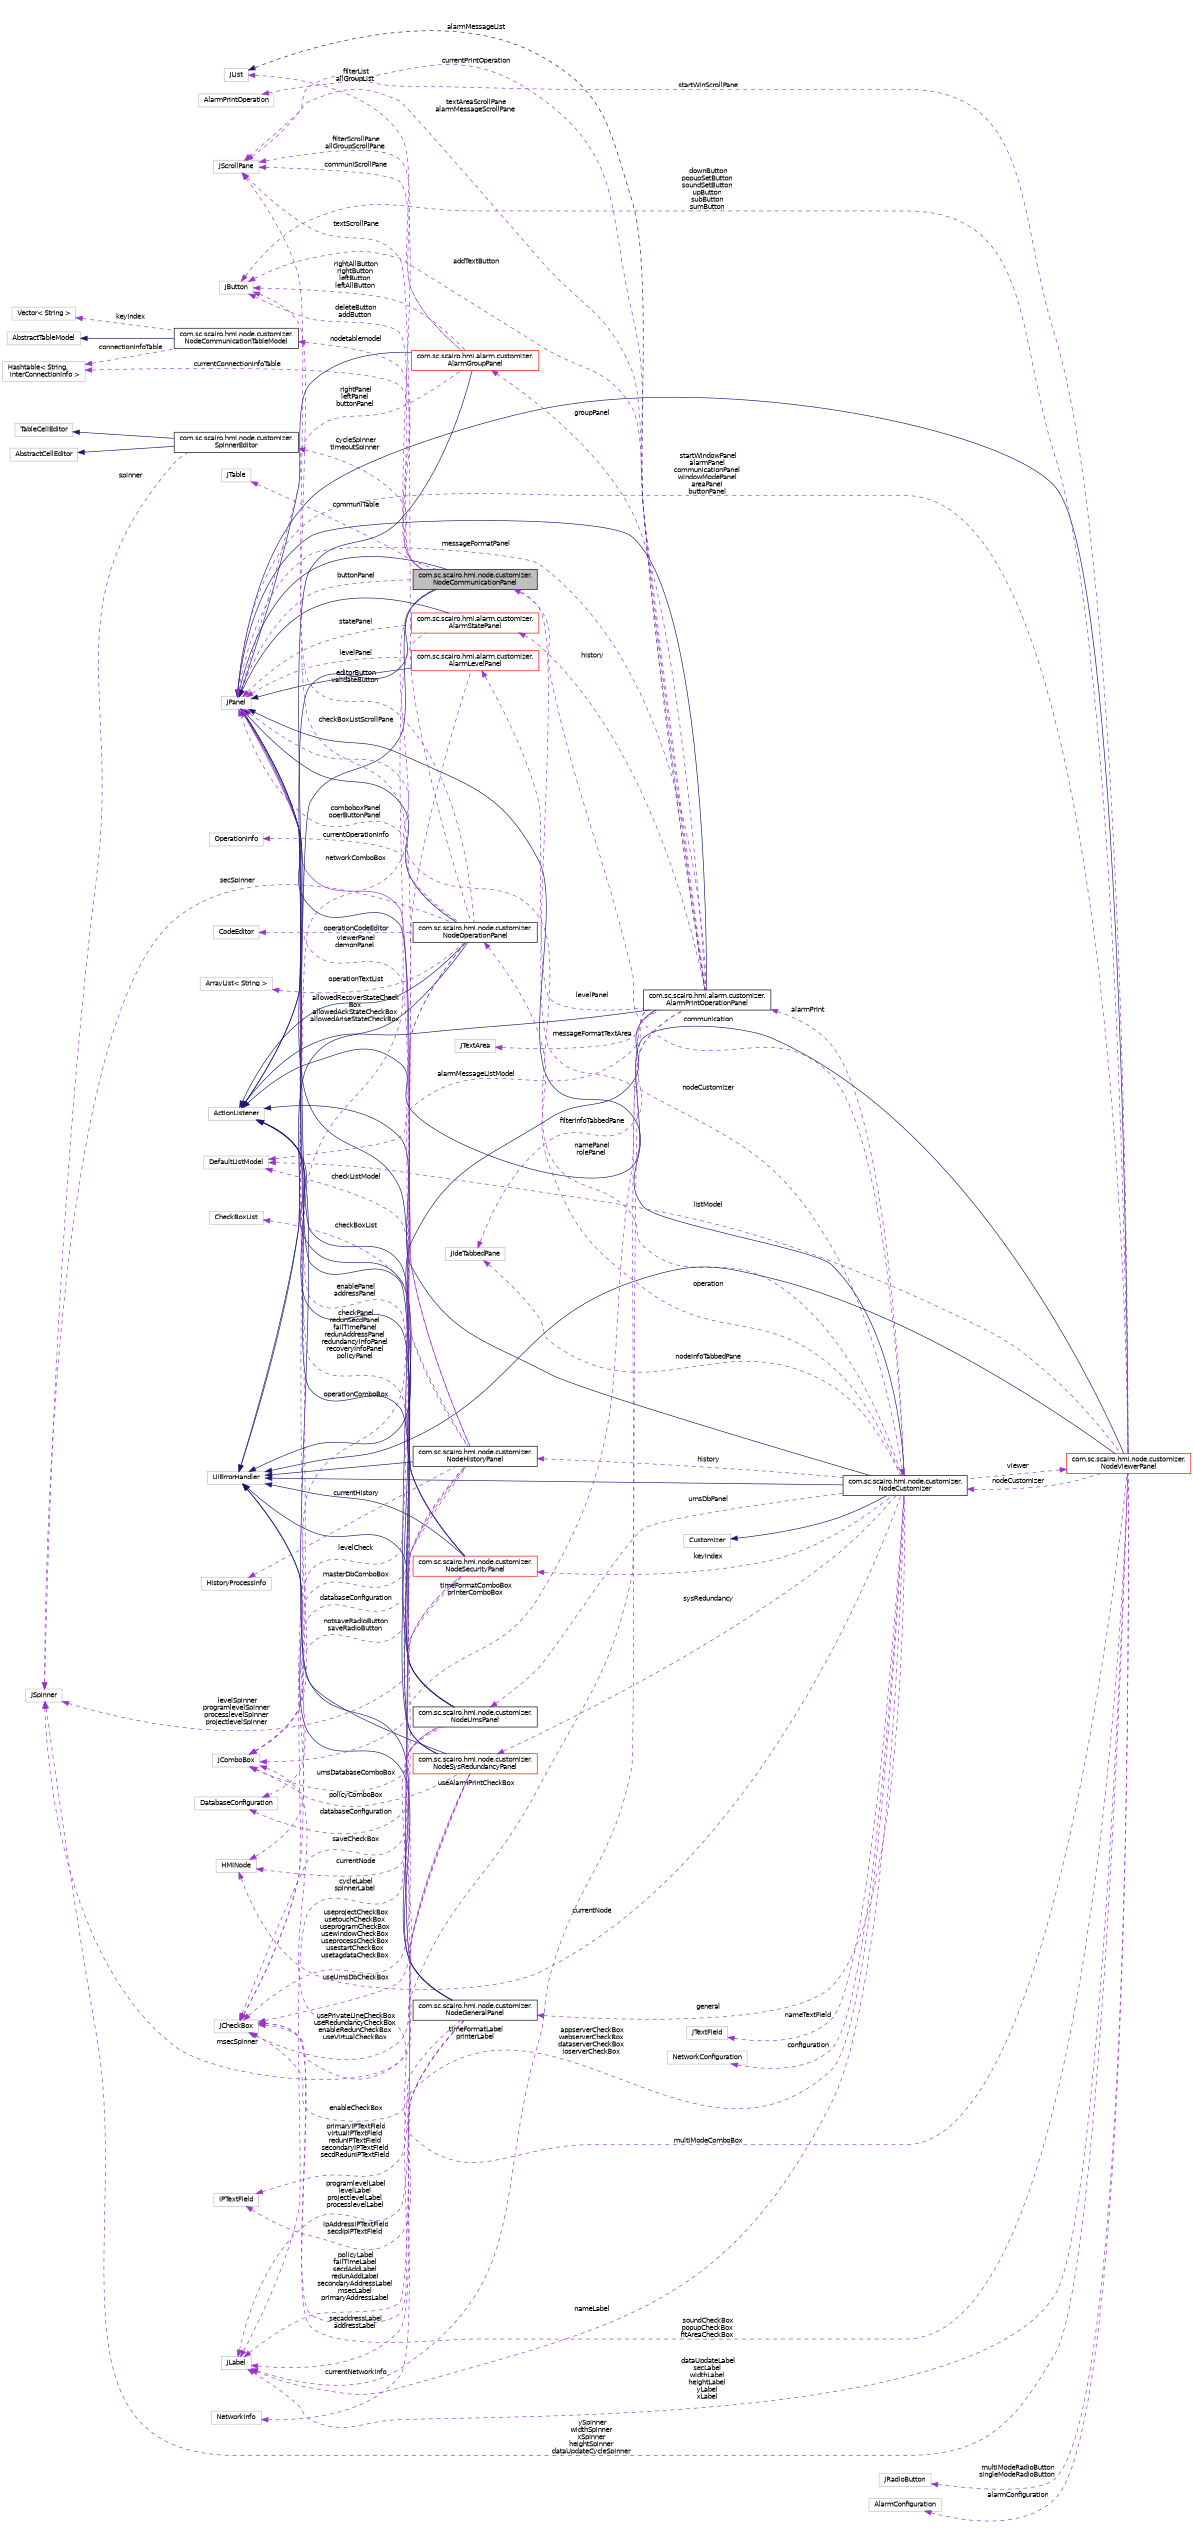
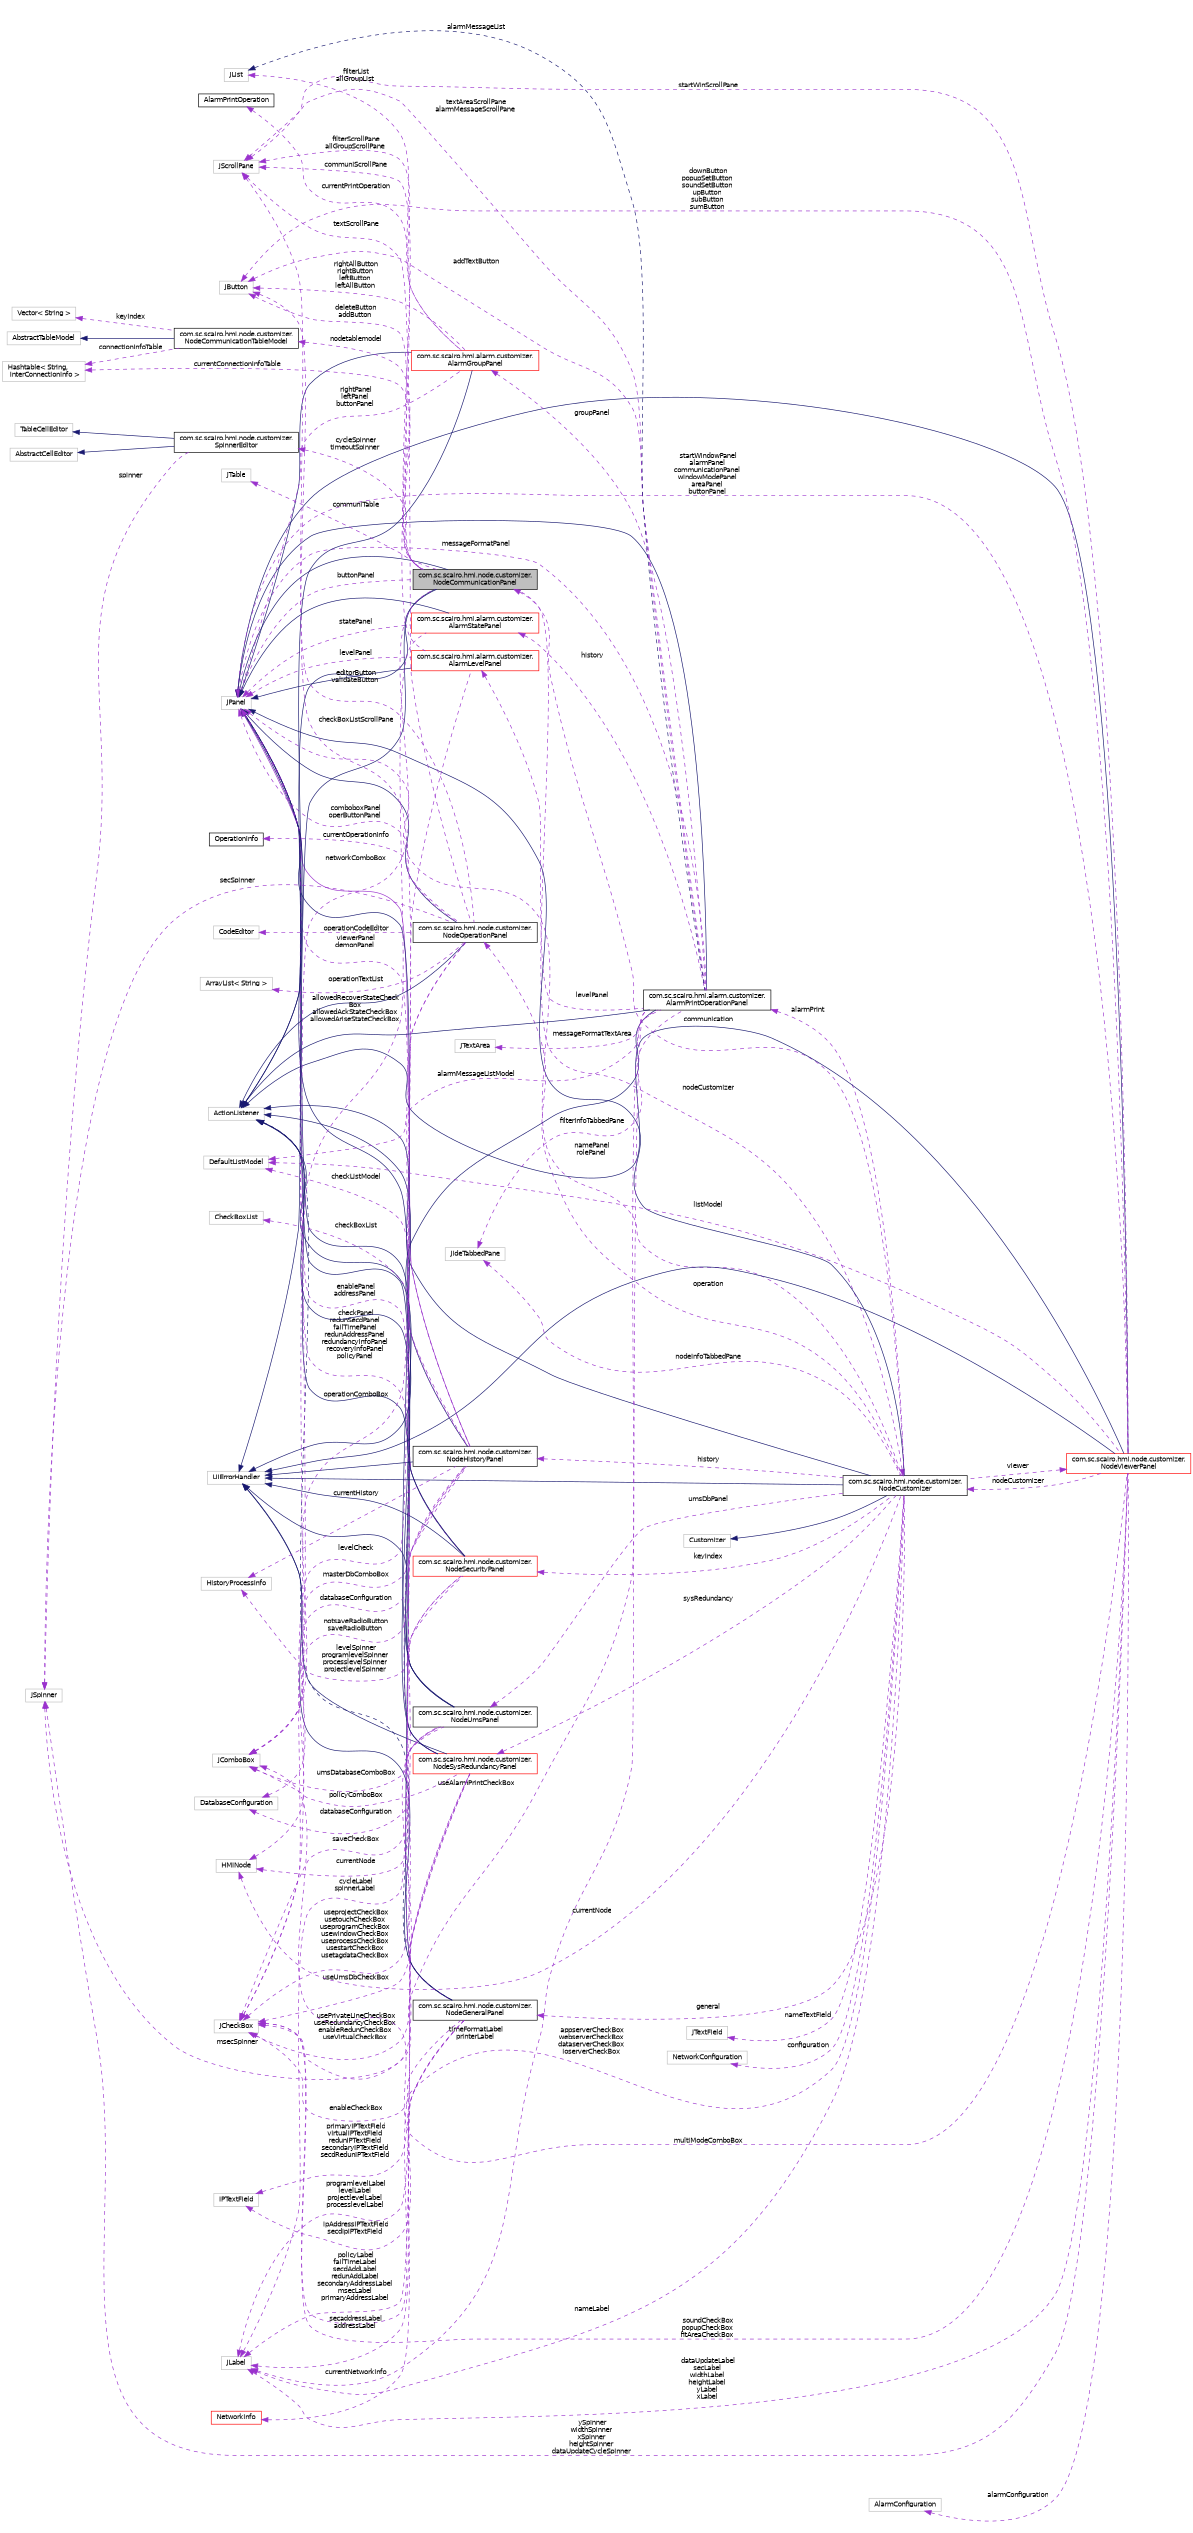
  digraph {
    rankdir=LR
    node [color=grey75 fillcolor=white fontname=Helvetica fontsize=10 shape=record style=filled]
    edge [color=darkorchid3 dir=back fontname=Helvetica fontsize=10 labelfontname=Helvetica labelfontsize=10 style=dashed]
    n1 [color=black fillcolor=grey75 fontcolor=black height=0.2 label="com.sc.scairo.hmi.node.customizer.\lNodeCommunicationPanel" width=0.4]
    n2 [color=black height=0.2 label="com.sc.scairo.hmi.node.customizer.\lNodeCustomizer" width=0.4]
    n3 [color=red height=0.2 label="com.sc.scairo.hmi.node.customizer.\lNodeViewerPanel" width=0.4]
    n4 [height=0.2 label=JPanel width=0.4]
    n5 [color=black height=0.2 label="com.sc.scairo.hmi.node.customizer.\lNodeHistoryPanel" width=0.4]
    n6 [color=black height=0.2 label="com.sc.scairo.hmi.node.customizer.\lNodeOperationPanel" width=0.4]
    n7 [color=black height=0.2 label="com.sc.scairo.hmi.node.customizer.\lNodeGeneralPanel" width=0.4]
    n8 [color=black height=0.2 label="com.sc.scairo.hmi.alarm.customizer.\lAlarmPrintOperationPanel" width=0.4]
    n9 [color=red height=0.2 label="com.sc.scairo.hmi.alarm.customizer.\lAlarmGroupPanel" width=0.4]
    n10 [color=red height=0.2 label="com.sc.scairo.hmi.alarm.customizer.\lAlarmStatePanel" width=0.4]
    n11 [color=red height=0.2 label="com.sc.scairo.hmi.alarm.customizer.\lAlarmLevelPanel" width=0.4]
    n12 [color=black height=0.2 label="com.sc.scairo.hmi.node.customizer.\lNodeUmsPanel" width=0.4]
    n13 [color=red height=0.2 label="com.sc.scairo.hmi.node.customizer.\lNodeSecurityPanel" width=0.4]
    n14 [color=red height=0.2 label="com.sc.scairo.hmi.node.customizer.\lNodeSysRedundancyPanel" width=0.4]
    n15 [height=0.2 label=ActionListener width=0.4]
    n16 [height=0.2 label=UIErrorHandler width=0.4]
    n17 [height=0.2 label=Customizer width=0.4]
    n18 [height=0.2 label=JCheckBox width=0.4]
    n19 [height=0.2 label=HistoryProcessInfo width=0.4]
    n20 [height=0.2 label=CheckBoxList width=0.4]
    n21 [height=0.2 label=DefaultListModel width=0.4]
    n22 [height=0.2 label=JComboBox width=0.4]
    n23 [height=0.2 label=DatabaseConfiguration width=0.4]
    n24 [height=0.2 label=JScrollPane width=0.4]
-   n25 [height=0.2 label=JRadioButton width=0.4]
-   n26 [height=0.2 label=OperationInfo width=0.4]
+   n26 [color=black height=0.2 label=OperationInfo width=0.4]
    n27 [height=0.2 label=JButton width=0.4]
    n28 [height=0.2 label=CodeEditor width=0.4]
    n29 [height=0.2 label=JSpinner width=0.4]
    n30 [color=black height=0.2 label="com.sc.scairo.hmi.node.customizer.\lSpinnerEditor" width=0.4]
    n31 [height=0.2 label="ArrayList\< String \>" width=0.4]
    n32 [height=0.2 label=JLabel width=0.4]
    n33 [height=0.2 label=IPTextField width=0.4]
-   n34 [height=0.2 label=NetworkInfo width=0.4]
-   n35 [height=0.2 label=AlarmPrintOperation width=0.4]
+   n34 [color=red height=0.2 label=NetworkInfo width=0.4]
+   n35 [color=black height=0.2 label=AlarmPrintOperation width=0.4]
    n36 [height=0.2 label=JList width=0.4]
    n37 [height=0.2 label=JTextArea width=0.4]
    n38 [height=0.2 label=JideTabbedPane width=0.4]
    n39 [height=0.2 label=JTextField width=0.4]
    n40 [height=0.2 label=AlarmConfiguration width=0.4]
    n41 [height=0.2 label=HMINode width=0.4]
    n42 [height=0.2 label=NetworkConfiguration width=0.4]
    n43 [color=black height=0.2 label="com.sc.scairo.hmi.node.customizer.\lNodeCommunicationTableModel" width=0.4]
    n44 [height=0.2 label=AbstractTableModel width=0.4]
    n45 [height=0.2 label="Vector\< String \>" width=0.4]
    n46 [height=0.2 label="Hashtable\< String,\l InterConnectionInfo \>" width=0.4]
    n47 [height=0.2 label=JTable width=0.4]
    n48 [height=0.2 label=AbstractCellEditor width=0.4]
    n49 [height=0.2 label=TableCellEditor width=0.4]
    n1 -> n2 [label=" communication"]
    n2 -> n1 [label=" nodeCustomizer"]
    n2 -> n3 [label=" nodeCustomizer"]
    n3 -> n2 [label=" viewer"]
    n4 -> n1 [color=midnightblue style=solid]
    n4 -> n1 [label=" buttonPanel"]
    n4 -> n2 [color=midnightblue style=solid]
    n4 -> n2 [label=" namePanel\nrolePanel"]
    n4 -> n3 [color=midnightblue style=solid]
    n4 -> n3 [label=" startWindowPanel\nalarmPanel\ncommunicationPanel\nwindowModePanel\nareaPanel\nbuttonPanel"]
    n4 -> n5 [style=solid]
    n4 -> n6 [color=midnightblue style=solid]
    n4 -> n6 [label=" comboboxPanel\noperButtonPanel"]
    n4 -> n7 [color=midnightblue style=solid]
    n4 -> n7 [label=" enablePanel\naddressPanel"]
    n4 -> n8 [color=midnightblue style=solid]
    n4 -> n8 [label=" messageFormatPanel"]
    n4 -> n9 [color=midnightblue style=solid]
    n4 -> n9 [label=" rightPanel\nleftPanel\nbuttonPanel"]
    n4 -> n10 [color=midnightblue style=solid]
    n4 -> n10 [label=" statePanel"]
    n4 -> n11 [color=midnightblue style=solid]
    n4 -> n11 [label=" levelPanel"]
    n4 -> n12 [color=midnightblue style=solid]
    n4 -> n13 [color=midnightblue style=solid]
    n4 -> n13 [label=" viewerPanel\ndemonPanel"]
    n4 -> n14 [color=midnightblue style=solid]
    n4 -> n14 [label=" checkPanel\nredunSecdPanel\nfailTimePanel\nredunAddressPanel\nredundancyInfoPanel\nrecoveryInfoPanel\npolicyPanel"]
    n5 -> n2 [label=" history"]
    n6 -> n2 [label=" operation"]
    n7 -> n2 [label=" general"]
    n8 -> n2 [label=" alarmPrint"]
    n9 -> n8 [label=" groupPanel"]
    n10 -> n8 [label=" history"]
    n11 -> n8 [label=" levelPanel"]
    n12 -> n2 [label=" umsDbPanel"]
    n13 -> n2 [label=" keyIndex"]
    n14 -> n2 [label=" sysRedundancy"]
    n15 -> n1 [color=midnightblue style=solid]
    n15 -> n2 [color=midnightblue style=solid]
    n15 -> n3 [color=midnightblue style=solid]
+   n15 -> n5 [color=midnightblue style=solid]
    n15 -> n6 [color=midnightblue style=solid]
-   n15 -> n7 [color=midnightblue style=solid]
+   n15 -> n7 [color=midnightblue]
    n15 -> n8 [color=midnightblue style=solid]
    n15 -> n9 [color=midnightblue style=solid]
    n15 -> n12 [color=midnightblue style=solid]
    n15 -> n13 [color=midnightblue style=solid]
    n15 -> n14 [color=midnightblue style=solid]
    n16 -> n1 [color=midnightblue style=solid]
    n16 -> n2 [color=midnightblue style=solid]
    n16 -> n3 [color=midnightblue style=solid]
    n16 -> n5 [color=midnightblue style=solid]
-   n16 -> n6 [color=midnightblue style=solid]
    n16 -> n7 [color=midnightblue style=solid]
    n16 -> n8 [color=midnightblue style=solid]
    n16 -> n12 [color=midnightblue style=solid]
    n16 -> n13 [color=midnightblue style=solid]
    n16 -> n14 [color=midnightblue style=solid]
    n17 -> n2 [color=midnightblue style=solid]
    n18 -> n2 [label=" appserverCheckBox\nwebserverCheckBox\ndataserverCheckBox\nioserverCheckBox"]
    n18 -> n3 [label=" soundCheckBox\npopupCheckBox\nfitAreaCheckBox"]
    n18 -> n5 [label=" saveCheckBox"]
    n18 -> n7 [label=" enableCheckBox"]
    n18 -> n8 [label=" useAlarmPrintCheckBox"]
    n18 -> n10 [label=" allowedRecoverStateCheck\lBox\nallowedAckStateCheckBox\nallowedAriseStateCheckBox"]
    n18 -> n11 [label=" levelCheck"]
    n18 -> n12 [label=" useUmsDbCheckBox"]
    n18 -> n13 [label=" useprojectCheckBox\nusetouchCheckBox\nuseprogramCheckBox\nusewindowCheckBox\nuseprocessCheckBox\nusestartCheckBox\nusetagdataCheckBox"]
    n18 -> n14 [label=" usePrivateLineCheckBox\nuseRedundancyCheckBox\nenableRedunCheckBox\nuseVirtualCheckBox"]
    n19 -> n5 [label=" currentHistory"]
    n20 -> n5 [label=" checkBoxList"]
    n21 -> n3 [label=" listModel"]
    n21 -> n5 [label=" checkListModel"]
    n21 -> n8 [label=" alarmMessageListModel"]
    n22 -> n1 [label=" networkComboBox"]
    n22 -> n3 [label=" multiModeComboBox"]
    n22 -> n5 [label=" masterDbComboBox"]
    n22 -> n6 [label=" operationComboBox"]
-   n22 -> n8 [label=" timeFormatComboBox\nprinterComboBox"]
    n22 -> n12 [label=" umsDatabaseComboBox"]
    n22 -> n14 [label=" policyComboBox"]
    n23 -> n5 [label=" databaseConfiguration"]
    n23 -> n12 [label=" databaseConfiguration"]
    n24 -> n1 [label=" communiScrollPane"]
    n24 -> n3 [label=" startWinScrollPane"]
    n24 -> n5 [label=" checkBoxListScrollPane"]
    n24 -> n6 [label=" textScrollPane"]
    n24 -> n8 [label=" textAreaScrollPane\nalarmMessageScrollPane"]
    n24 -> n9 [label=" filterScrollPane\nallGroupScrollPane"]
-   n25 -> n3 [label=" multiModeRadioButton\nsingleModeRadioButton"]
    n26 -> n6 [label=" currentOperationInfo"]
    n27 -> n1 [label=" deleteButton\naddButton"]
    n27 -> n3 [label=" downButton\npopupSetButton\nsoundSetButton\nupButton\nsubButton\nsumButton"]
    n27 -> n6 [label=" editorButton\nvalidateButton"]
    n27 -> n8 [label=" addTextButton"]
    n27 -> n9 [label=" rightAllButton\nrightButton\nleftButton\nleftAllButton"]
    n28 -> n6 [label=" operationCodeEditor"]
    n29 -> n3 [label=" ySpinner\nwidthSpinner\nxSpinner\nheightSpinner\ndataUpdateCycleSpinner"]
    n29 -> n6 [label=" secSpinner"]
-   n29 -> n13 [label=" levelSpinner\nprogramlevelSpinner\nprocesslevelSpinner\nprojectlevelSpinner"]
+   n19 -> n13 [label=" levelSpinner\nprogramlevelSpinner\nprocesslevelSpinner\nprojectlevelSpinner"]
    n29 -> n14 [label=" msecSpinner"]
    n29 -> n30 [label=" spinner"]
    n30 -> n1 [label=" cycleSpinner\ntimeoutSpinner"]
    n31 -> n6 [label=" operationTextList"]
    n32 -> n2 [label=" nameLabel"]
    n32 -> n3 [label=" dataUpdateLabel\nsecLabel\nwidthLabel\nheightLabel\nyLabel\nxLabel"]
    n32 -> n6 [label=" cycleLabel\nspinnerLabel"]
    n32 -> n7 [label=" secaddressLabel\naddressLabel"]
    n32 -> n8 [label=" timeFormatLabel\nprinterLabel"]
    n32 -> n13 [label=" programlevelLabel\nlevelLabel\nprojectlevelLabel\nprocesslevelLabel"]
    n32 -> n14 [label=" policyLabel\nfailTimeLabel\nsecdAddLabel\nredunAddLabel\nsecondaryAddressLabel\nmsecLabel\nprimaryAddressLabel"]
    n33 -> n7 [label=" ipAddressIPTextField\nsecdipIPTextField"]
    n33 -> n14 [label=" primaryIPTextField\nvirtualIPTextField\nredunIPTextField\nsecondaryIPTextField\nsecdRedunIPTextField"]
    n34 -> n7 [label=" currentNetworkInfo"]
-   n35 -> n8 [label=" currentPrintOperation"]
+   n35 -> n11 [label=" currentPrintOperation"]
    n36 -> n8 [color=midnightblue label=" alarmMessageList"]
    n36 -> n9 [label=" filterList\nallGroupList"]
    n37 -> n8 [label=" messageFormatTextArea"]
    n38 -> n2 [label=" nodeInfoTabbedPane"]
    n38 -> n8 [label=" filterInfoTabbedPane"]
    n39 -> n2 [label=" nameTextField"]
    n40 -> n3 [label=" alarmConfiguration"]
    n41 -> n2 [label=" currentNode"]
    n41 -> n5 [label=" notsaveRadioButton\nsaveRadioButton"]
    n41 -> n12 [label=" currentNode"]
    n42 -> n2 [label=" configuration"]
    n43 -> n1 [label=" nodetablemodel"]
    n44 -> n43 [color=midnightblue style=solid]
    n45 -> n43 [label=" keyIndex"]
    n46 -> n1 [label=" currentConnectionInfoTable"]
    n46 -> n43 [label=" connectionInfoTable"]
    n47 -> n1 [label=" communiTable"]
    n48 -> n30 [color=midnightblue style=solid]
    n49 -> n30 [color=midnightblue style=solid]
  }
